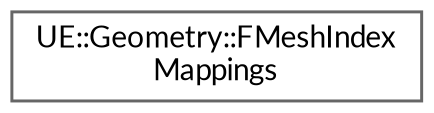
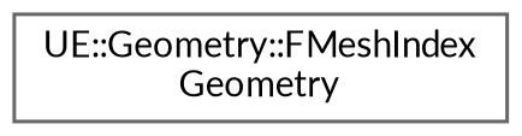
  digraph {
    rankdir=LR
    fontname=Lato
-   n1 [color=grey40 fillcolor=white fontname=Lato fontsize=10 height=0.2 label="UE::Geometry::FMeshIndex\lMappings" shape=box style=filled width=0.4]
+   n1 [color=grey40 fillcolor=white fontname=Lato fontsize=10 height=0.2 label="UE::Geometry::FMeshIndex\lGeometry" shape=box style=filled width=0.4]
  }
